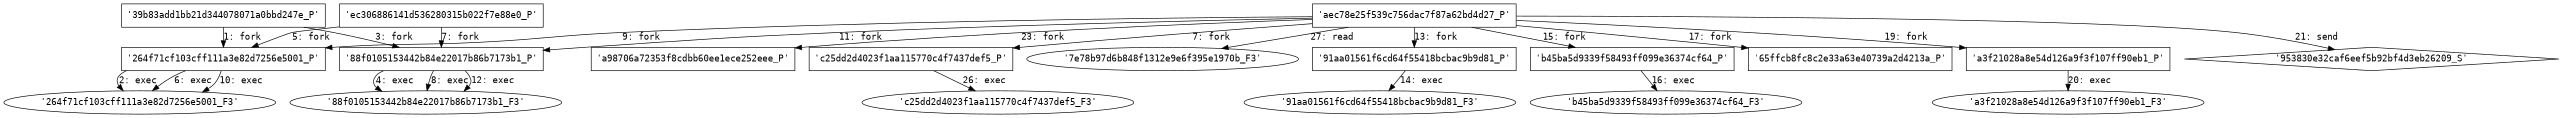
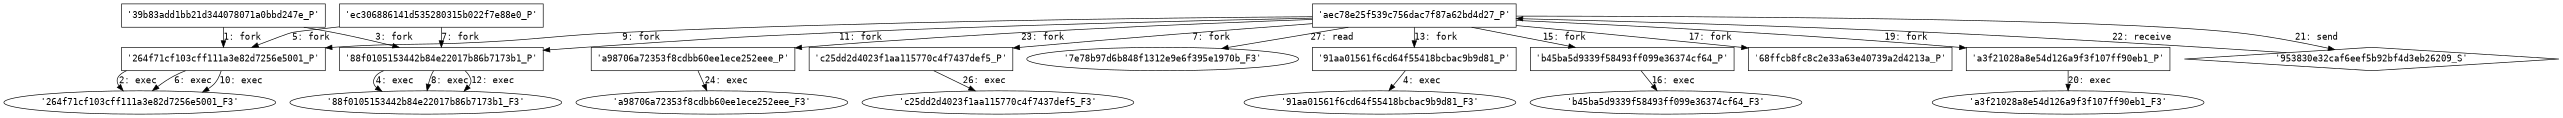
  digraph {
    engine=neato
    fixedsize=false
    fontname="DejaVu Sans Mono"
    fontsize=10
    nodesep=0.3
    rankdir=TB
    ranksep=0
    splines=true
    node [fontname="DejaVu Sans Mono" node_type=Process shape=box]
    edge [fontname="DejaVu Sans Mono"]
    "'39b83add1bb21d344078071a0bbd247e_P'"
    "'264f71cf103cff111a3e82d7256e5001_P'"
    "'88f0105153442b84e22017b86b7173b1_P'"
    "'264f71cf103cff111a3e82d7256e5001_F3'" [node_type=File shape=ellipse]
    "'88f0105153442b84e22017b86b7173b1_F3'" [node_type=File shape=ellipse]
-   "'ec306886141d536280315b022f7e88e0_P'"
+   "'ec306886141d536280315b022f7e88e0_P'" [label="'ec306886141d535280315b022f7e88e0_P'"]
    "'aec78e25f539c756dac7f87a62bd4d27_P'"
    "'91aa01561f6cd64f55418bcbac9b9d81_P'"
    "'b45ba5d9339f58493ff099e36374cf64_P'"
-   "'65ffcb8fc8c2e33a63e40739a2d4213a_P'"
+   "'65ffcb8fc8c2e33a63e40739a2d4213a_P'" [label="'68ffcb8fc8c2e33a63e40739a2d4213a_P'"]
    "'a3f21028a8e54d126a9f3f107ff90eb1_P'"
    "'953830e32caf6eef5b92bf4d3eb26209_S'" [node_type=Socket shape=diamond]
    "'a98706a72353f8cdbb60ee1ece252eee_P'"
    "'c25dd2d4023f1aa115770c4f7437def5_P'"
    "'7e78b97d6b848f1312e9e6f395e1970b_F3'" [node_type=file shape=ellipse]
    "'91aa01561f6cd64f55418bcbac9b9d81_F3'" [node_type=File shape=ellipse]
    "'b45ba5d9339f58493ff099e36374cf64_F3'" [node_type=File shape=ellipse]
    "'a3f21028a8e54d126a9f3f107ff90eb1_F3'" [node_type=File shape=ellipse]
+   "'a98706a72353f8cdbb60ee1ece252eee_F3'" [node_type=File shape=ellipse]
    "'c25dd2d4023f1aa115770c4f7437def5_F3'" [node_type=File shape=ellipse]
    "'39b83add1bb21d344078071a0bbd247e_P'" -> "'264f71cf103cff111a3e82d7256e5001_P'" [label="1: fork"]
    "'39b83add1bb21d344078071a0bbd247e_P'" -> "'88f0105153442b84e22017b86b7173b1_P'" [label="3: fork"]
    "'264f71cf103cff111a3e82d7256e5001_P'" -> "'264f71cf103cff111a3e82d7256e5001_F3'" [label="2: exec"]
    "'264f71cf103cff111a3e82d7256e5001_P'" -> "'264f71cf103cff111a3e82d7256e5001_F3'" [label="6: exec"]
    "'264f71cf103cff111a3e82d7256e5001_P'" -> "'264f71cf103cff111a3e82d7256e5001_F3'" [label="10: exec"]
    "'88f0105153442b84e22017b86b7173b1_P'" -> "'88f0105153442b84e22017b86b7173b1_F3'" [label="4: exec"]
    "'88f0105153442b84e22017b86b7173b1_P'" -> "'88f0105153442b84e22017b86b7173b1_F3'" [label="8: exec"]
    "'88f0105153442b84e22017b86b7173b1_P'" -> "'88f0105153442b84e22017b86b7173b1_F3'" [label="12: exec"]
    "'ec306886141d536280315b022f7e88e0_P'" -> "'264f71cf103cff111a3e82d7256e5001_P'" [label="5: fork"]
    "'ec306886141d536280315b022f7e88e0_P'" -> "'88f0105153442b84e22017b86b7173b1_P'" [label="7: fork"]
    "'aec78e25f539c756dac7f87a62bd4d27_P'" -> "'264f71cf103cff111a3e82d7256e5001_P'" [label="9: fork"]
    "'aec78e25f539c756dac7f87a62bd4d27_P'" -> "'88f0105153442b84e22017b86b7173b1_P'" [label="11: fork"]
    "'aec78e25f539c756dac7f87a62bd4d27_P'" -> "'91aa01561f6cd64f55418bcbac9b9d81_P'" [label="13: fork"]
    "'aec78e25f539c756dac7f87a62bd4d27_P'" -> "'b45ba5d9339f58493ff099e36374cf64_P'" [label="15: fork"]
    "'aec78e25f539c756dac7f87a62bd4d27_P'" -> "'65ffcb8fc8c2e33a63e40739a2d4213a_P'" [label="17: fork"]
    "'aec78e25f539c756dac7f87a62bd4d27_P'" -> "'a3f21028a8e54d126a9f3f107ff90eb1_P'" [label="19: fork"]
    "'aec78e25f539c756dac7f87a62bd4d27_P'" -> "'953830e32caf6eef5b92bf4d3eb26209_S'" [label="21: send"]
    "'aec78e25f539c756dac7f87a62bd4d27_P'" -> "'a98706a72353f8cdbb60ee1ece252eee_P'" [label="23: fork"]
    "'aec78e25f539c756dac7f87a62bd4d27_P'" -> "'c25dd2d4023f1aa115770c4f7437def5_P'" [label="7: fork"]
    "'aec78e25f539c756dac7f87a62bd4d27_P'" -> "'7e78b97d6b848f1312e9e6f395e1970b_F3'" [label="27: read"]
-   "'91aa01561f6cd64f55418bcbac9b9d81_P'" -> "'91aa01561f6cd64f55418bcbac9b9d81_F3'" [label="14: exec"]
+   "'91aa01561f6cd64f55418bcbac9b9d81_P'" -> "'91aa01561f6cd64f55418bcbac9b9d81_F3'" [label="4: exec"]
    "'b45ba5d9339f58493ff099e36374cf64_P'" -> "'b45ba5d9339f58493ff099e36374cf64_F3'" [label="16: exec"]
    "'a3f21028a8e54d126a9f3f107ff90eb1_P'" -> "'a3f21028a8e54d126a9f3f107ff90eb1_F3'" [label="20: exec"]
+   "'953830e32caf6eef5b92bf4d3eb26209_S'" -> "'aec78e25f539c756dac7f87a62bd4d27_P'" [label="22: receive"]
+   "'a98706a72353f8cdbb60ee1ece252eee_P'" -> "'a98706a72353f8cdbb60ee1ece252eee_F3'" [label="24: exec"]
    "'c25dd2d4023f1aa115770c4f7437def5_P'" -> "'c25dd2d4023f1aa115770c4f7437def5_F3'" [label="26: exec"]
  }
